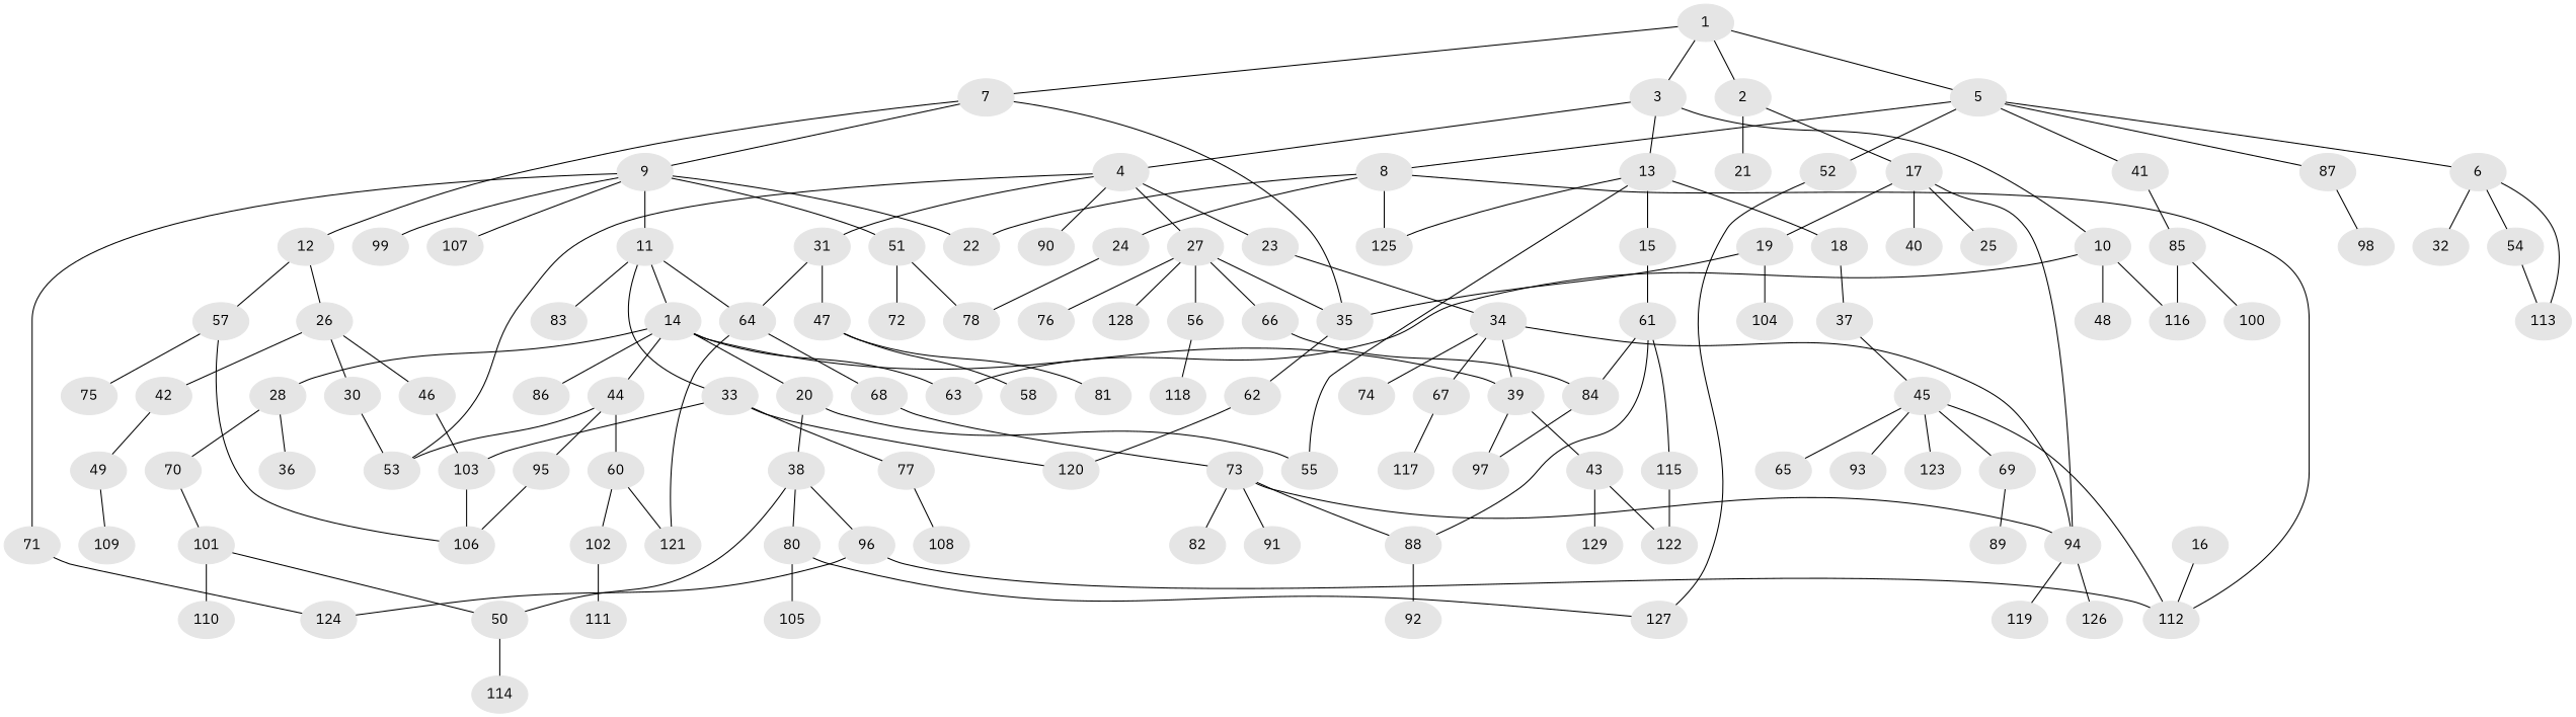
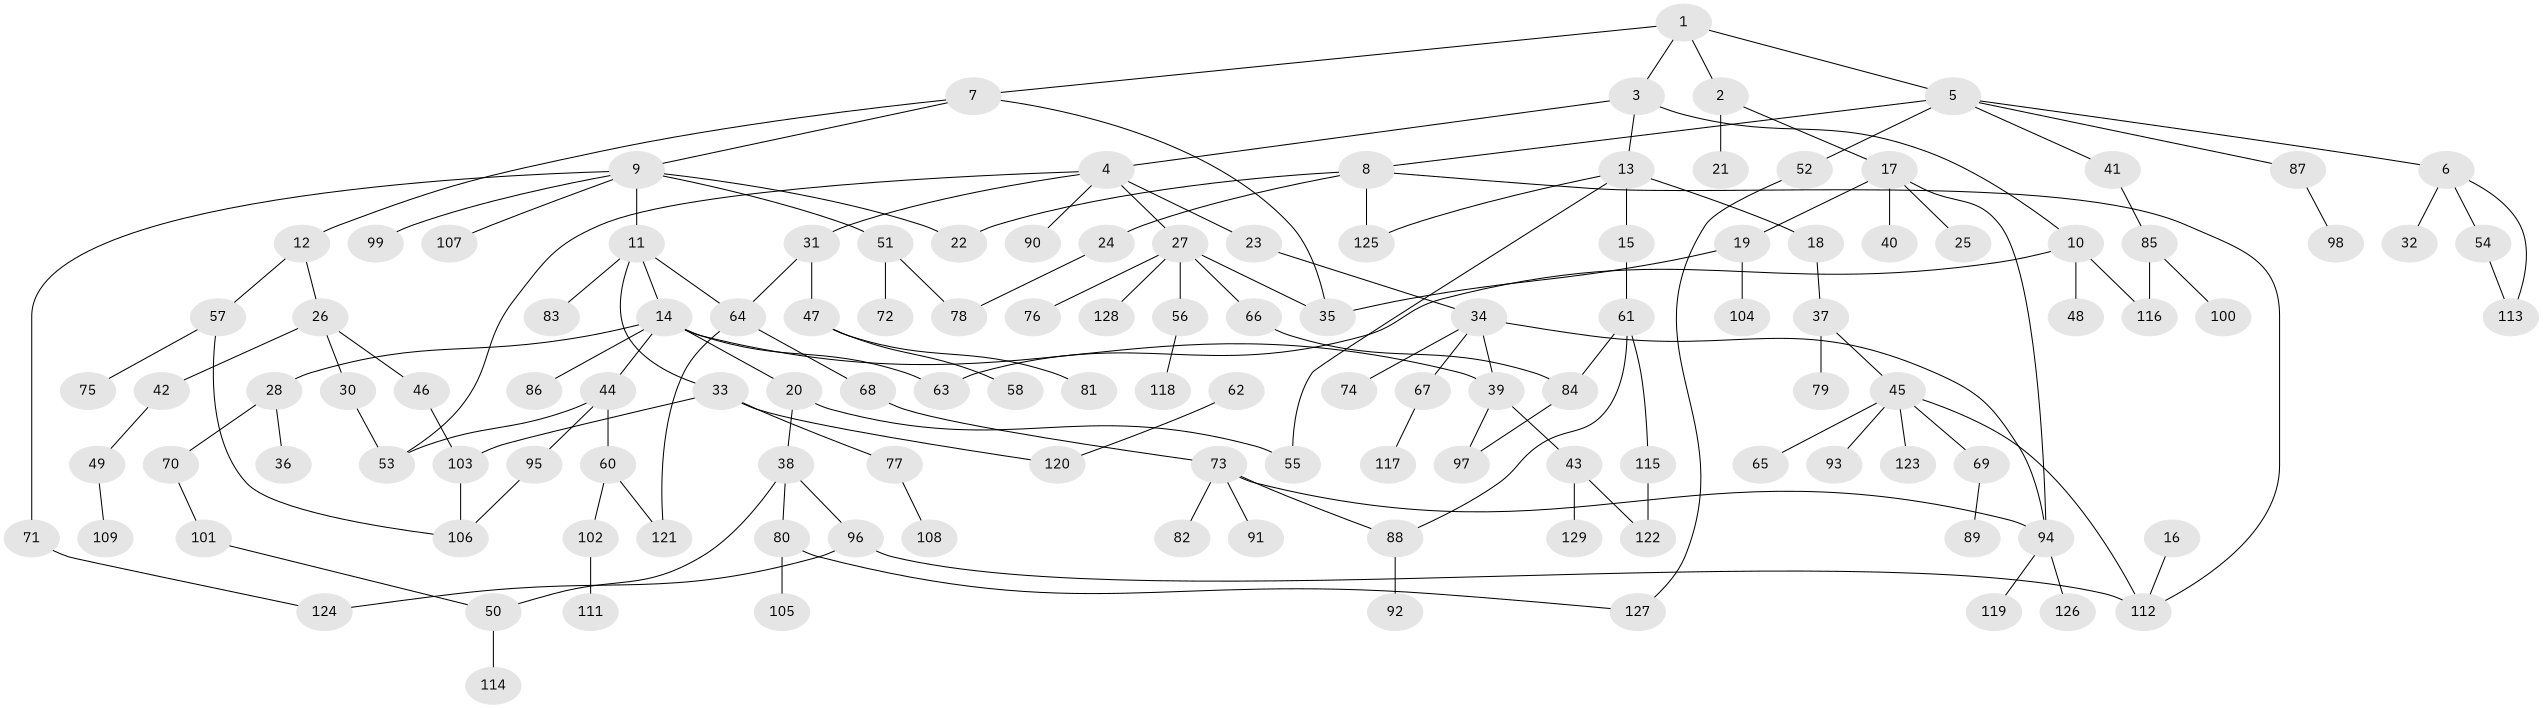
  graph {
    fontname="IBM Plex Sans"
    node [color=gray90 fontname="IBM Plex Sans" style=filled]
    edge [fontname="IBM Plex Sans"]
    1
    2
    3
    5
    7
    17
    21
    4
    10
    13
    6
    8
    41
    52
    87
    9
    12
    35
    19
    25
    40
    94
    23
    27
    31
    53
    90
    48
    63
    116
    125
    15
    18
    55
    34
    56
    66
    76
    128
    64
    47
    32
    54
    113
    22
    24
    112
    85
    127
    98
    11
    51
    71
    99
    107
    26
    57
    62
    16
    78
    14
    33
    83
    72
    124
    20
    28
    39
    44
    86
    77
    103
    120
    121
    68
    30
    42
    46
    75
    106
    61
    37
    38
    36
    70
    43
    97
    60
    95
    84
    88
    115
    104
    119
    126
    45
+   79
    50
    80
    96
    67
    74
    49
    118
    101
    58
    81
    108
    117
    65
    69
    93
    123
    114
    105
    122
    129
    100
    109
    102
    89
    111
    92
    73
    82
    91
-   110
    1 -- 2
    1 -- 3
    1 -- 5
    1 -- 7
    2 -- 17
    2 -- 21
    3 -- 4
    3 -- 10
    3 -- 13
    5 -- 6
    5 -- 8
    5 -- 41
    5 -- 52
    5 -- 87
    7 -- 9
    7 -- 12
    7 -- 35
    17 -- 19
    17 -- 25
    17 -- 40
    17 -- 94
    4 -- 23
    4 -- 27
    4 -- 31
    4 -- 53
    4 -- 90
    10 -- 48
    10 -- 63
    10 -- 116
    13 -- 125
    13 -- 15
    13 -- 18
    13 -- 55
    6 -- 32
    6 -- 54
    6 -- 113
    8 -- 125
    8 -- 22
    8 -- 24
    8 -- 112
    41 -- 85
    52 -- 127
    87 -- 98
    9 -- 22
    9 -- 11
    9 -- 51
    9 -- 71
    9 -- 99
    9 -- 107
    12 -- 26
    12 -- 57
-   35 -- 62
    19 -- 35
    19 -- 104
    94 -- 119
    94 -- 126
    23 -- 34
    27 -- 35
    27 -- 56
    27 -- 66
    27 -- 76
    27 -- 128
    31 -- 64
    31 -- 47
    15 -- 61
    18 -- 37
    34 -- 94
    34 -- 39
    34 -- 67
    34 -- 74
    56 -- 118
    66 -- 84
    64 -- 121
    64 -- 68
    47 -- 58
    47 -- 81
    54 -- 113
    24 -- 78
    85 -- 116
    85 -- 100
    11 -- 64
    11 -- 14
    11 -- 33
    11 -- 83
    51 -- 78
    51 -- 72
    71 -- 124
    26 -- 30
    26 -- 42
    26 -- 46
    57 -- 75
    57 -- 106
    62 -- 120
    16 -- 112
    14 -- 63
    14 -- 20
    14 -- 28
    14 -- 39
    14 -- 44
    14 -- 86
    33 -- 77
    33 -- 103
    33 -- 120
    20 -- 55
    20 -- 38
    28 -- 36
    28 -- 70
    39 -- 43
    39 -- 97
    44 -- 53
    44 -- 60
    44 -- 95
    77 -- 108
    103 -- 106
    68 -- 73
    30 -- 53
    42 -- 49
    46 -- 103
    61 -- 84
    61 -- 88
    61 -- 115
    37 -- 45
+   37 -- 79
    38 -- 50
    38 -- 80
    38 -- 96
    70 -- 101
    43 -- 122
    43 -- 129
    60 -- 121
    60 -- 102
    95 -- 106
    84 -- 97
    88 -- 92
    115 -- 122
    45 -- 112
    45 -- 65
    45 -- 69
    45 -- 93
    45 -- 123
    50 -- 114
    80 -- 127
    80 -- 105
    96 -- 112
    96 -- 124
    67 -- 117
    49 -- 109
    101 -- 50
-   101 -- 110
    69 -- 89
    102 -- 111
    73 -- 94
    73 -- 88
    73 -- 82
    73 -- 91
  }
